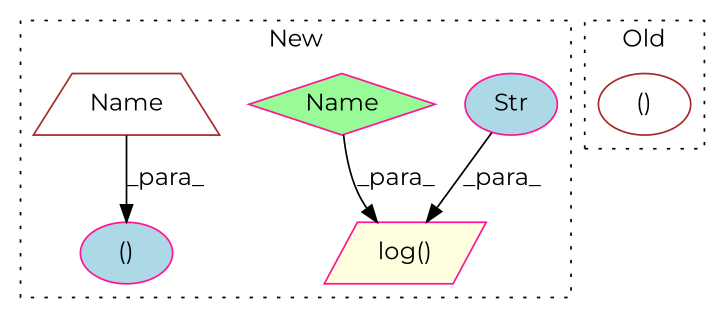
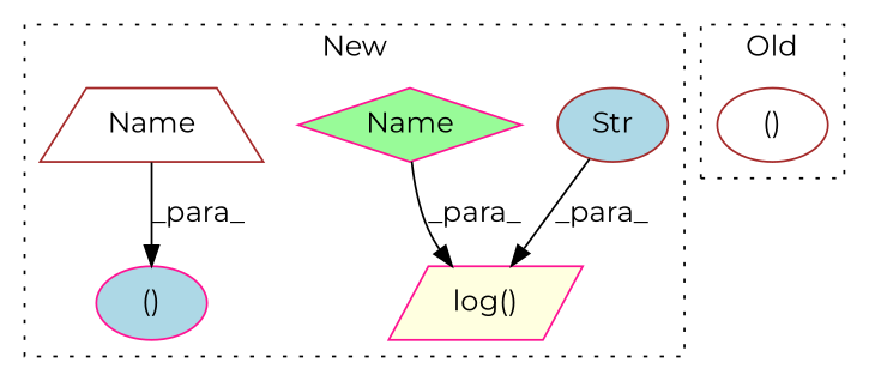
  digraph {
    fontname=Montserrat
    node [a=54 l=4 shape=ellipse style=filled fillcolor=lightblue color=deeppink fontname=Montserrat]
    edge [fontname=Montserrat]
    n1 [a=75 l="9,1" label="log()" s="6105,6142" shape=parallelogram fillcolor=lightyellow]
-   n2 [a=66 l=22 label=Str s=6114]
+   n2 [a=66 l=22 label=Str s=6114 color=brown]
    n3 [l=41 label="()" s=5727]
    n4 [a=87 label=Name s=6138 shape=diamond fillcolor=palegreen]
    n5 [a=87 label=Name s=5764 shape=trapezium fillcolor=white color=brown]
    n6 [l=56 label="()" s=5846 fillcolor=white color=brown]
    subgraph cluster_1 {
      label=New
      style=dotted
      n1
      n2
      n3
      n4
      n5
    }
    subgraph cluster_2 {
      label=Old
      style=dotted
      n6
    }
    n2 -> n1 [label=_para_]
    n4 -> n1 [label=_para_]
    n5 -> n3 [label=_para_]
  }
